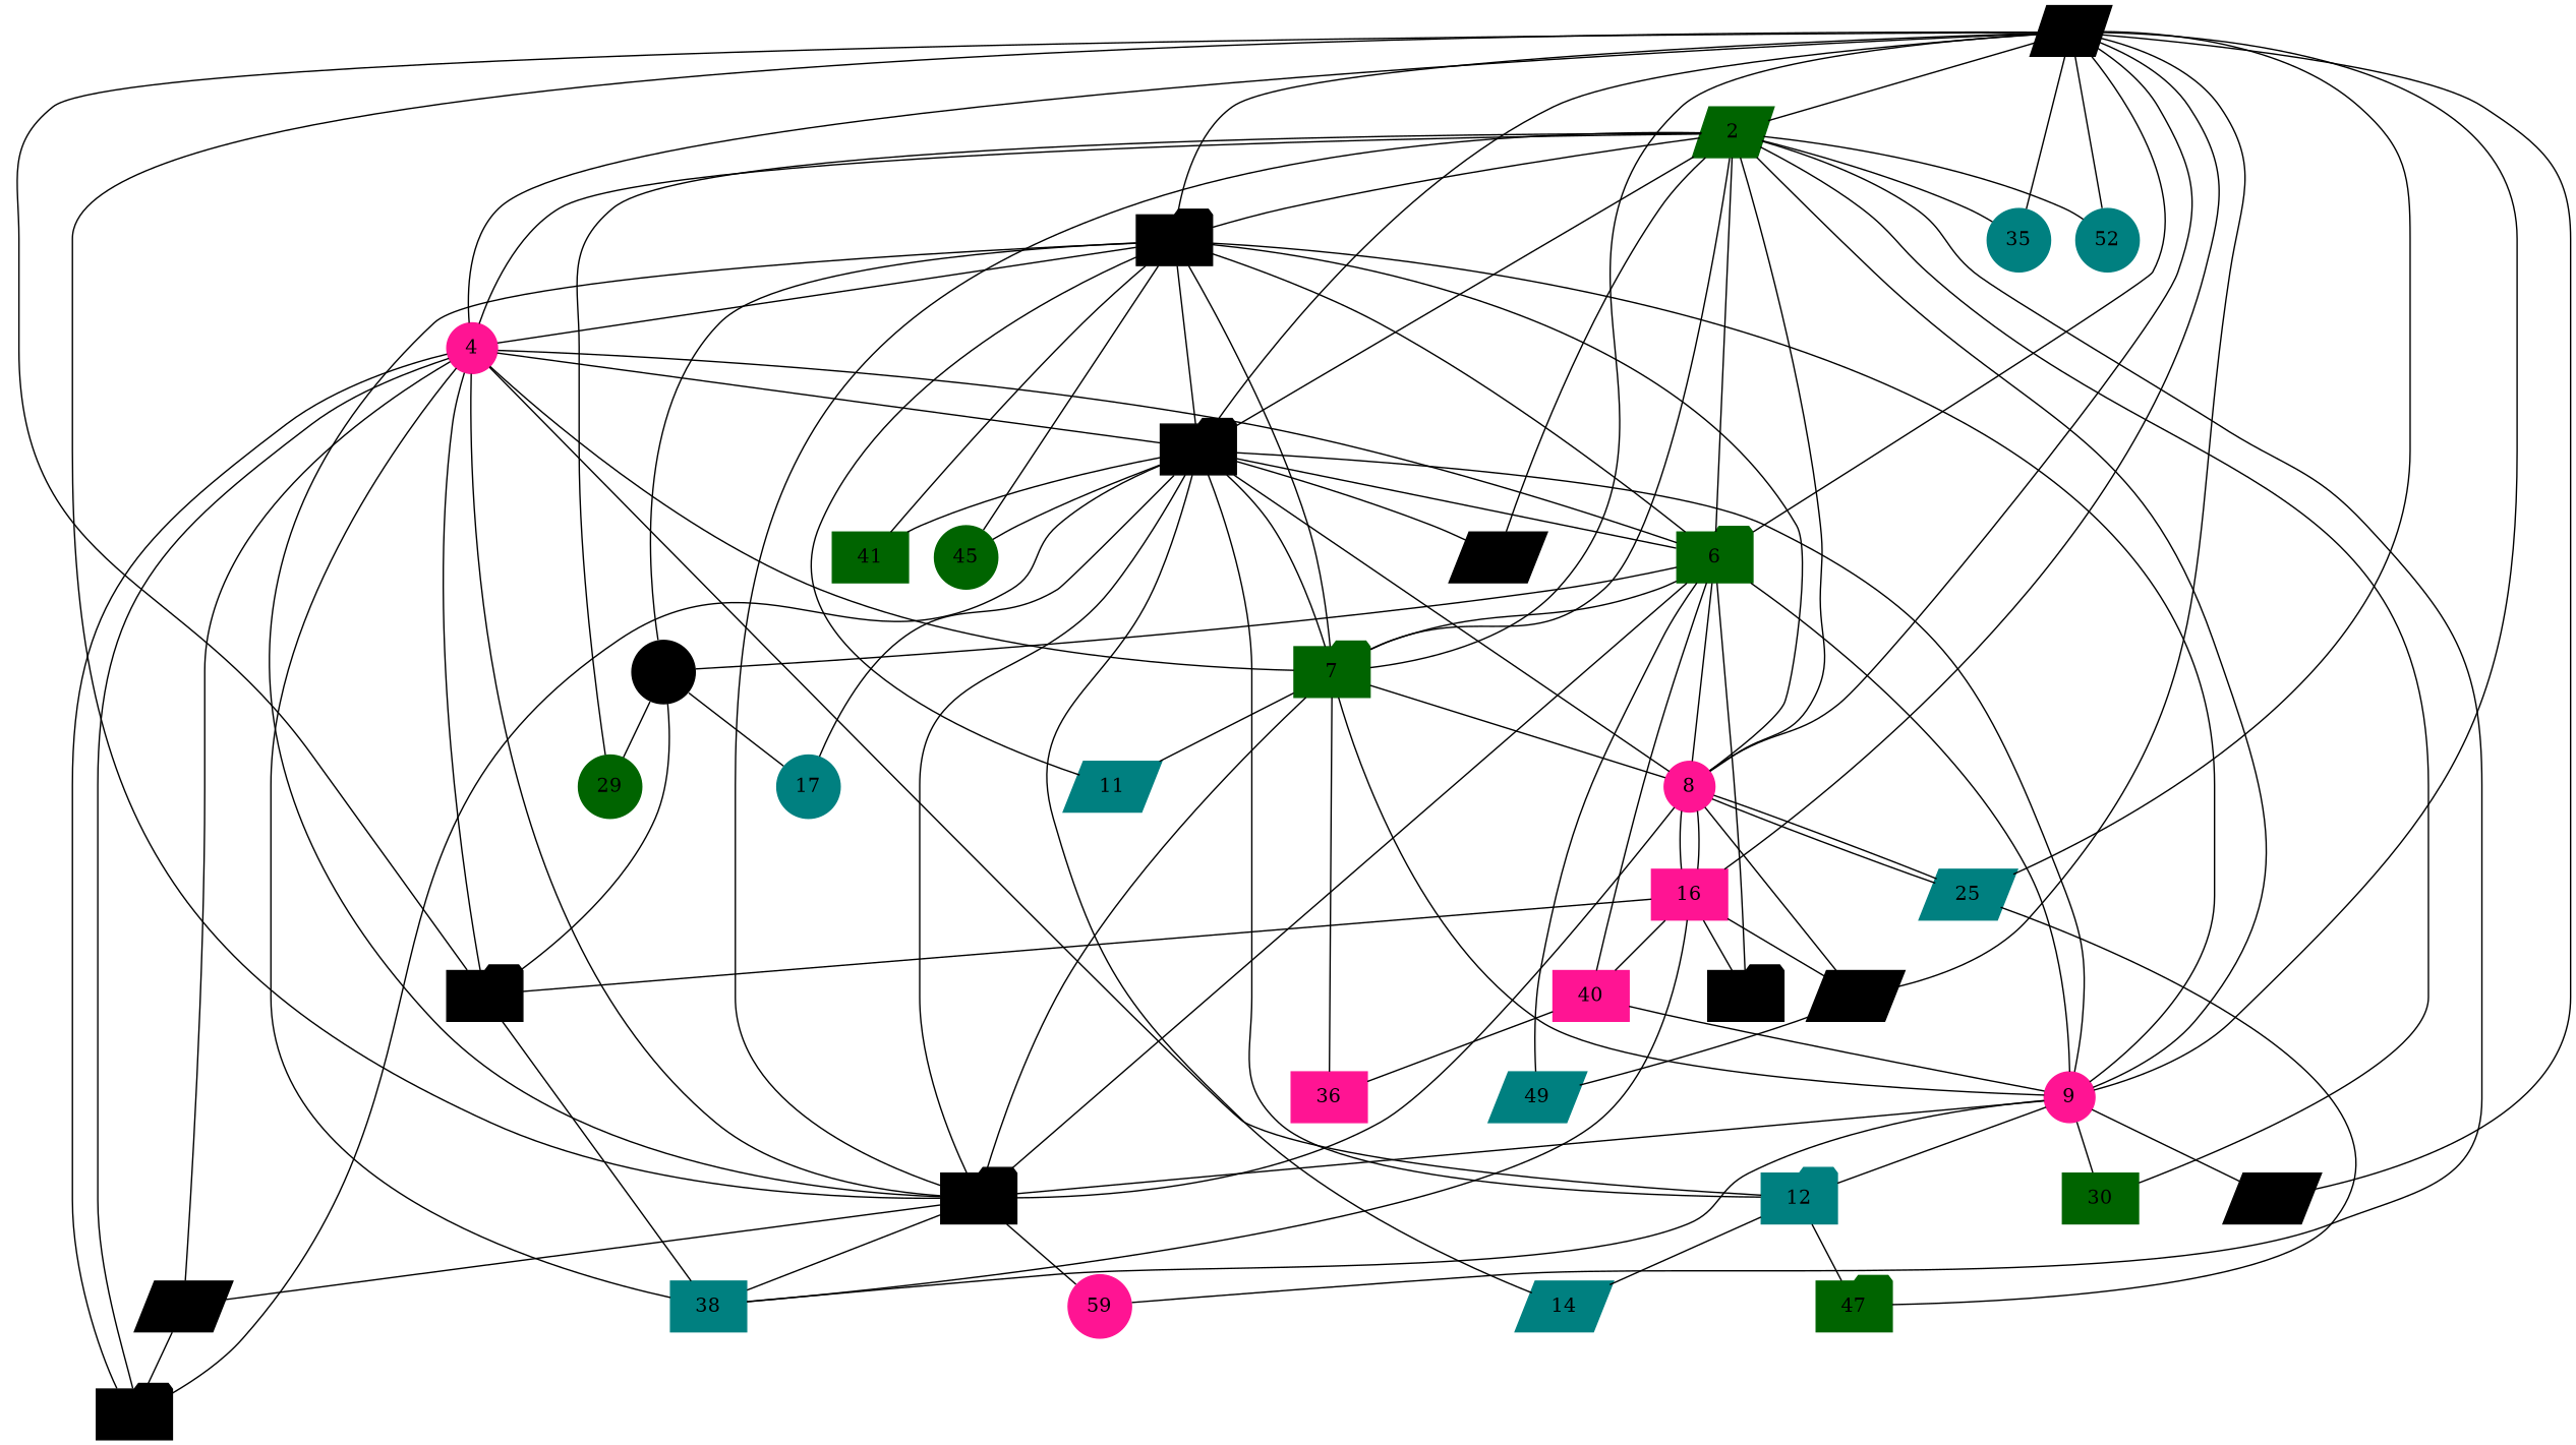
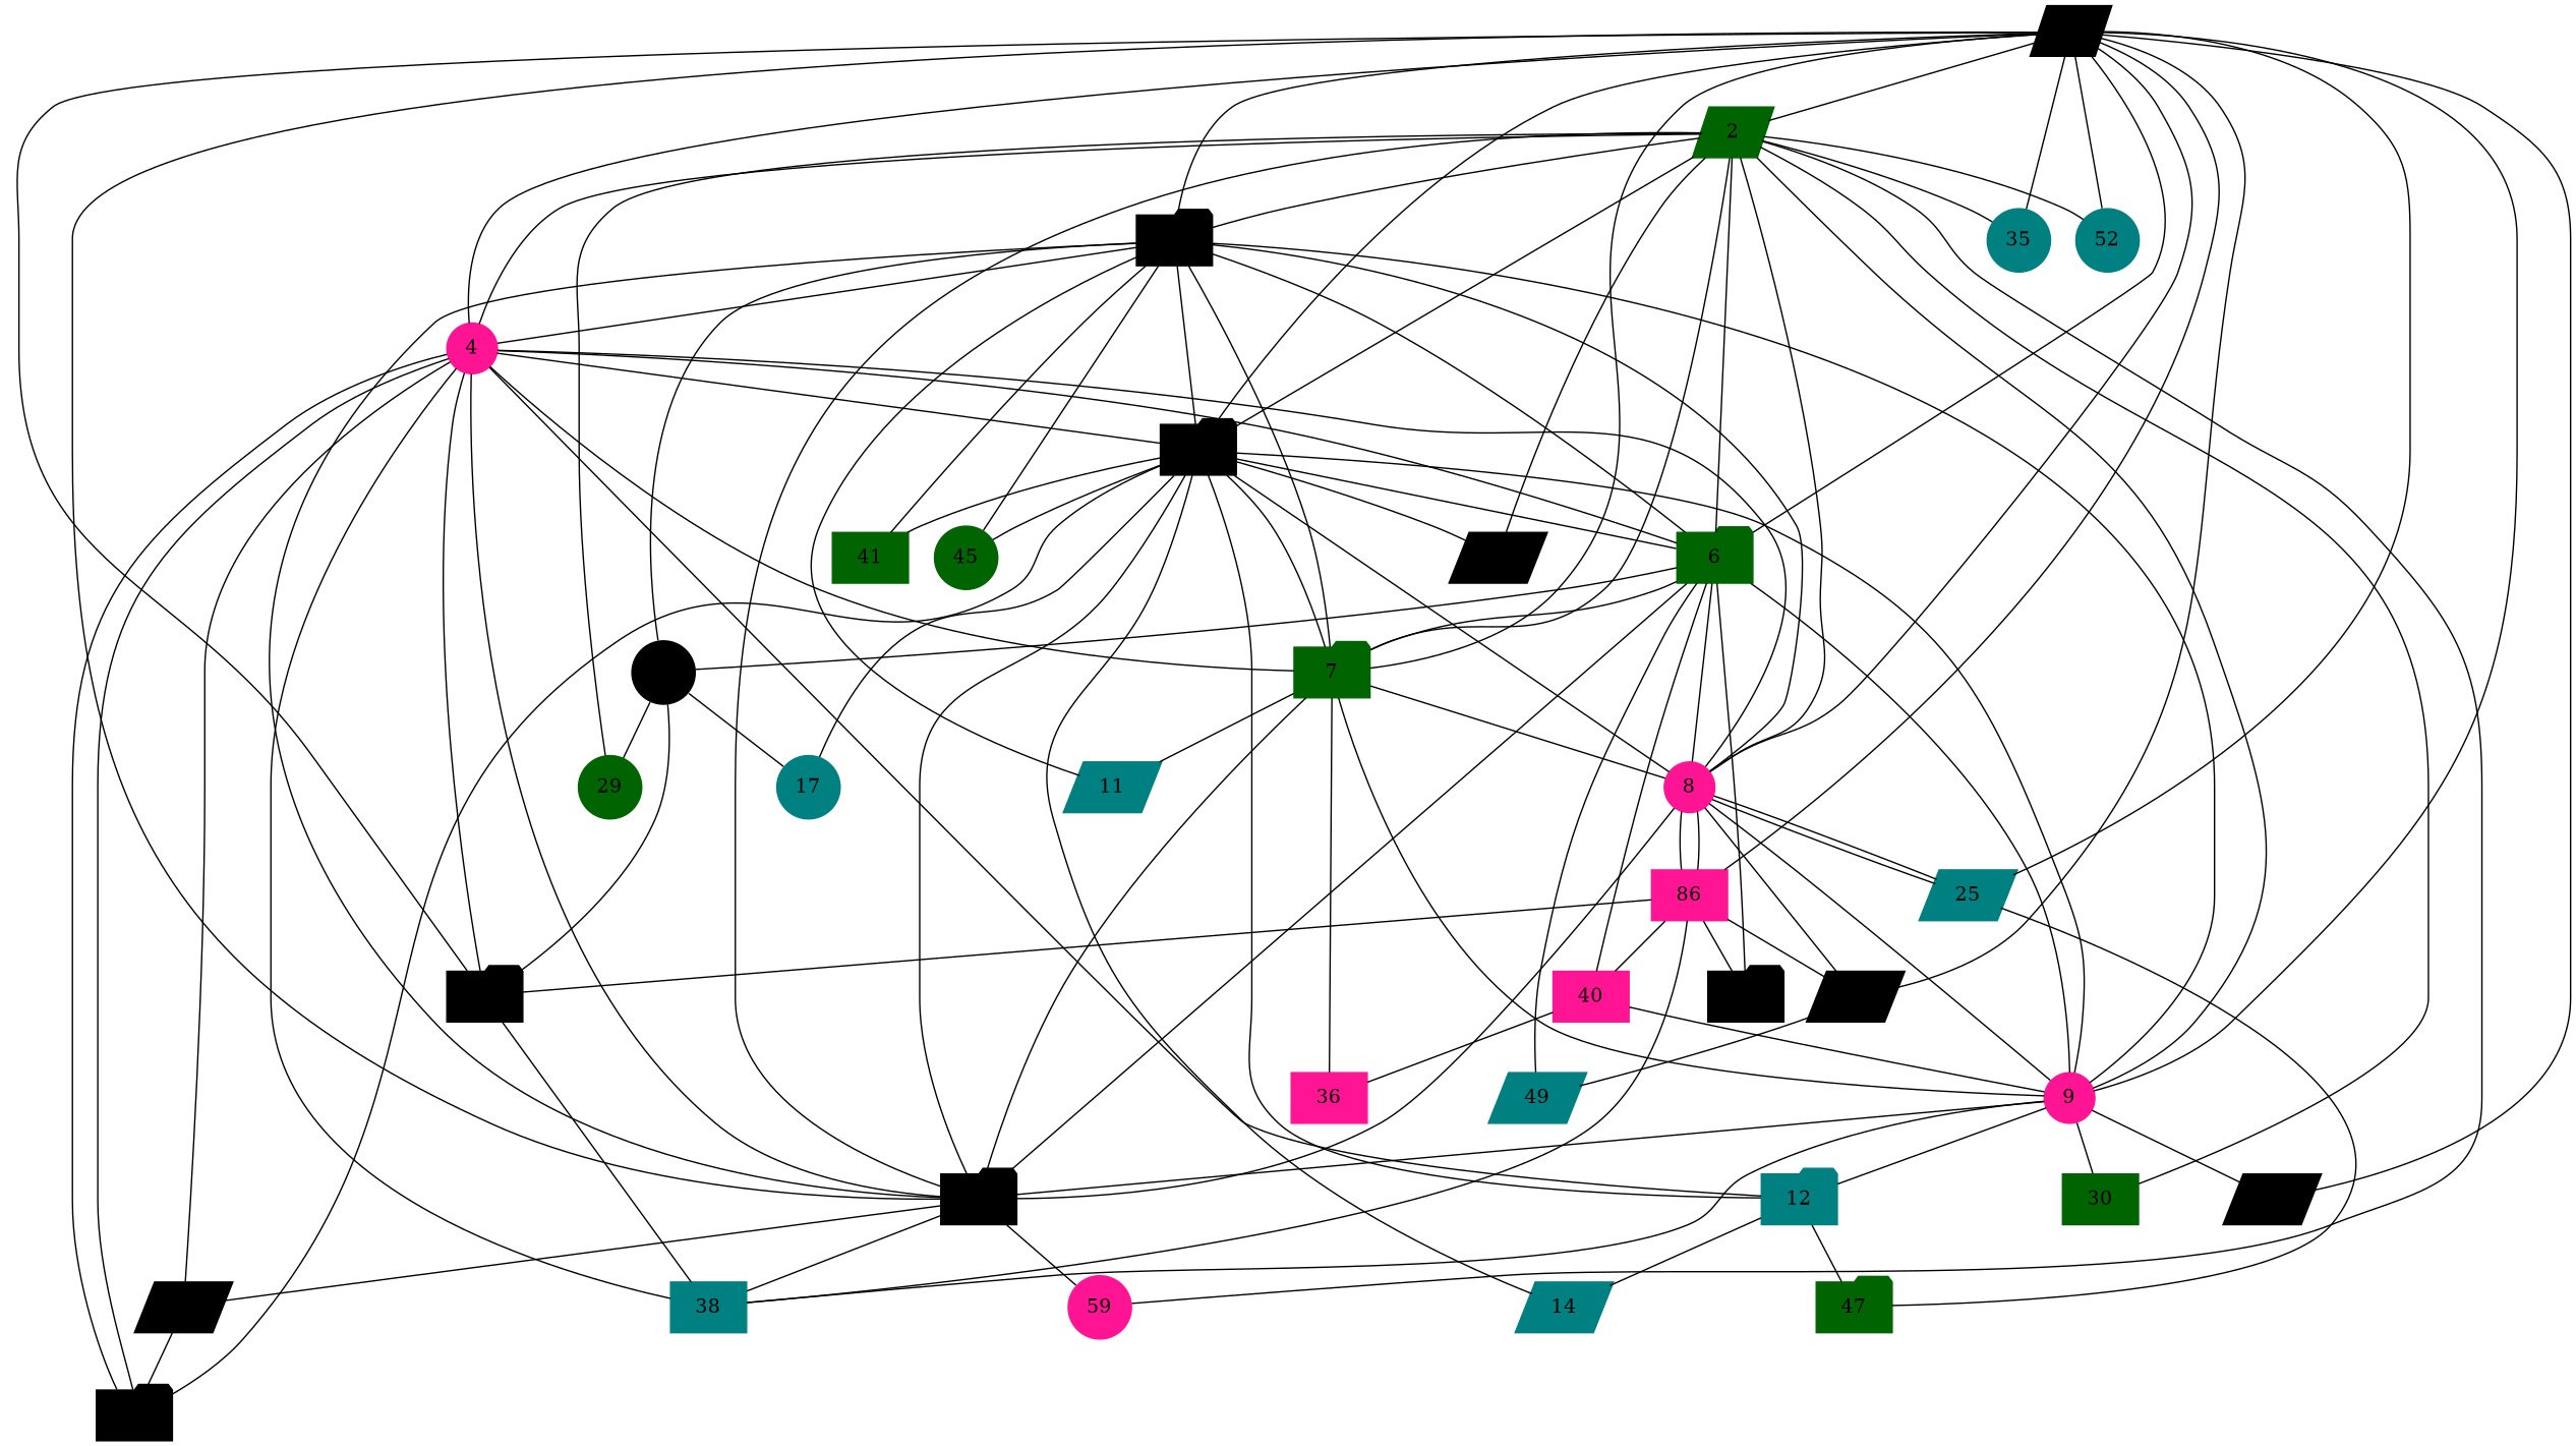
  graph {
    node [color=black shape=parallelogram style=filled]
    1 [super="+22"]
    2 [color=darkgreen super="+18"]
    3 [shape=folder super="+31"]
    4 [color=deeppink shape=circle super="+43"]
    5 [shape=folder super="+46"]
    6 [color=darkgreen shape=folder super="+19"]
    7 [color=darkgreen shape=folder super="+33"]
    8 [color=deeppink shape=circle]
    9 [color=deeppink shape=circle super="+15"]
    10 [shape=folder super="+50"]
-   16 [color=deeppink shape=box super="+26"]
+   16 [color=deeppink shape=box super="+26" label=86]
    20 [shape=folder super="+48"]
    23
    25 [color=teal super="+44"]
    32 [super="+53"]
    35 [color=teal shape=circle]
    52 [color=teal shape=circle]
    29 [color=darkgreen shape=circle]
    30 [color=darkgreen shape=box]
    39
    n21 [color=deeppink label=59 shape=circle]
    11 [color=teal]
    13 [shape=circle super="+28"]
    41 [color=darkgreen shape=box]
    45 [color=darkgreen shape=circle]
    12 [color=teal shape=folder super="+34"]
    21
    24 [shape=folder super="+27"]
    38 [color=teal shape=box super="+42"]
    14 [color=teal]
    17 [color=teal shape=circle]
    37 [shape=folder]
    40 [color=deeppink shape=box]
    49 [color=teal]
    36 [color=deeppink shape=box]
    47 [color=darkgreen shape=folder]
    1 -- 2
    1 -- 3
    1 -- 4
    1 -- 5
    1 -- 6
    1 -- 7
    1 -- 8
    1 -- 9
    1 -- 10
    1 -- 16
    1 -- 20
    1 -- 23
    1 -- 25
    1 -- 32
    1 -- 35
    1 -- 52
    2 -- 3 [weight=2]
    2 -- 4
    2 -- 5
    2 -- 6
    2 -- 7
    2 -- 8 [weight=2]
    2 -- 9
    2 -- 10
    2 -- 35
    2 -- 52
    2 -- 29
    2 -- 30
    2 -- 39
    2 -- n21
    3 -- 4
    3 -- 5
    3 -- 6
    3 -- 7
    3 -- 8
    3 -- 9 [weight=2]
    3 -- 10
    3 -- 11
    3 -- 13
    3 -- 41
    3 -- 45
    4 -- 5
    4 -- 6
    4 -- 7
+   4 -- 8
    4 -- 10
    4 -- 20
    4 -- 12
    4 -- 21
    4 -- 24
    4 -- 24
    4 -- 38 [weight=2]
    5 -- 6
    5 -- 7
    5 -- 8
    5 -- 9
    5 -- 10
    5 -- 39
    5 -- 41
    5 -- 45
    5 -- 12
    5 -- 24
    5 -- 14
    5 -- 17
    6 -- 7
    6 -- 8
    6 -- 9
    6 -- 10 [weight=2]
    6 -- 13
    6 -- 37
    6 -- 40
    6 -- 49
    7 -- 8
    7 -- 9
    7 -- 10 [weight=2]
    7 -- 11
    7 -- 36
+   8 -- 9
    8 -- 10
    8 -- 16
    8 -- 16
    8 -- 25
    8 -- 25
    8 -- 32
    9 -- 10
    9 -- 23
    9 -- 30
    9 -- 12
    9 -- 38
    10 -- n21
    10 -- 21
    10 -- 38
    16 -- 20
    16 -- 32
    16 -- 38
    16 -- 37
    16 -- 40
    20 -- 38
    25 -- 47
    32 -- 49
    13 -- 20
    13 -- 29
    13 -- 17
    12 -- 14
    12 -- 47
    21 -- 24
    40 -- 9
    40 -- 36
  }
